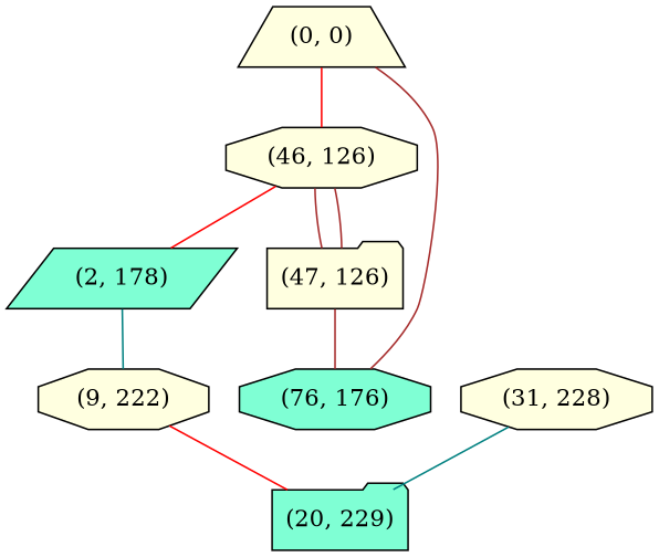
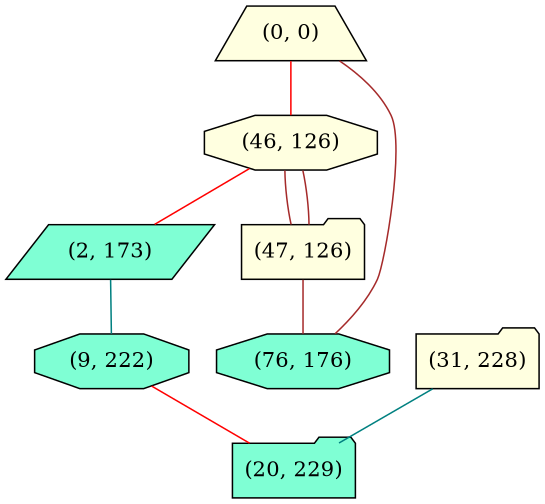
  graph {
    node [fillcolor=lightyellow shape=octagon style=filled]
    edge [color=brown weight=1]
    "(0, 0)" [shape=trapezium]
    "(46, 126)"
    "(76, 176)" [fillcolor=aquamarine]
    "(47, 126)" [shape=folder]
-   "(2, 173)" [fillcolor=aquamarine shape=parallelogram label="(2, 178)"]
-   "(9, 222)"
+   "(2, 173)" [fillcolor=aquamarine shape=parallelogram]
+   "(9, 222)" [fillcolor=aquamarine]
    "(20, 229)" [fillcolor=aquamarine shape=folder]
-   "(31, 228)"
+   "(31, 228)" [shape=folder]
    "(0, 0)" -- "(46, 126)" [color=red weight=4]
    "(0, 0)" -- "(76, 176)"
    "(46, 126)" -- "(47, 126)"
    "(46, 126)" -- "(47, 126)"
    "(46, 126)" -- "(2, 173)" [color=red]
    "(47, 126)" -- "(76, 176)"
    "(2, 173)" -- "(9, 222)" [color=teal]
    "(9, 222)" -- "(20, 229)" [color=red]
    "(31, 228)" -- "(20, 229)" [color=teal]
  }
